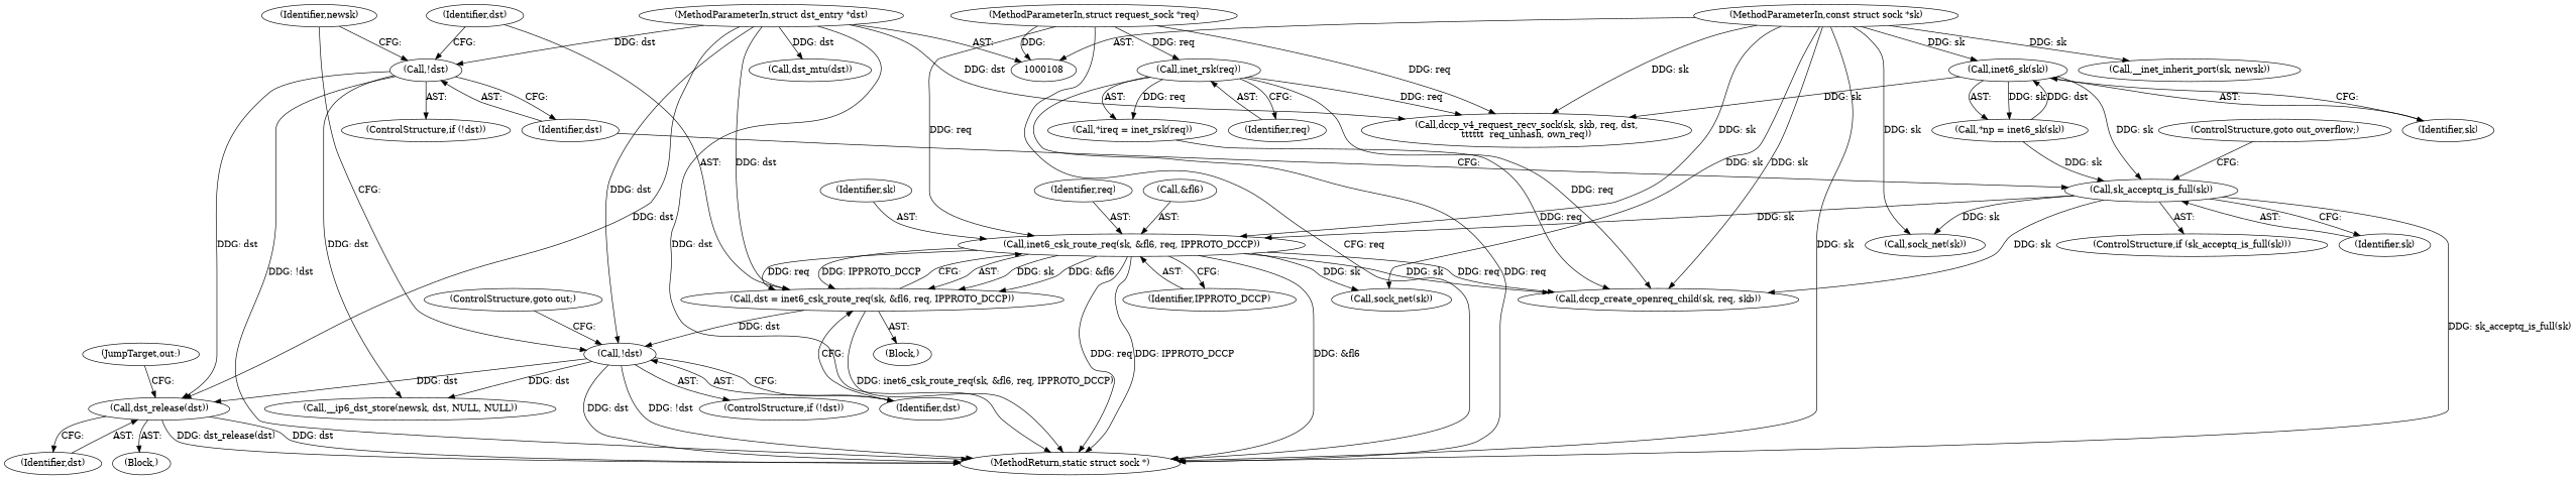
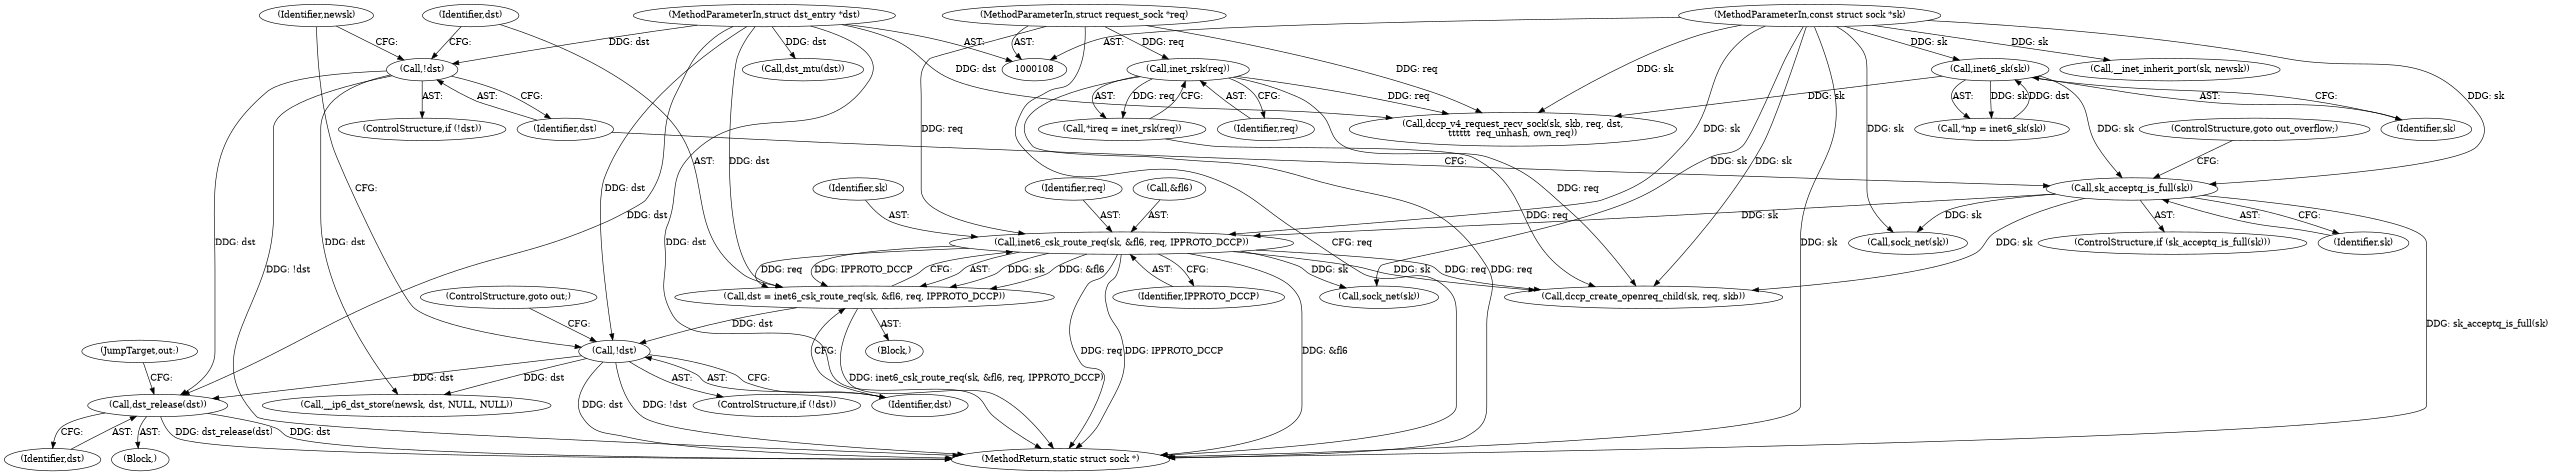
  digraph {
    n1 [label="(Call,dst_release(dst))"]
    n2 [label="(Identifier,dst)"]
    n3 [label="(Block,)"]
    n4 [label="(MethodReturn,static struct sock *)"]
    n5 [label="(Call,!dst)"]
    n6 [label="(ControlStructure,if (!dst))"]
    n7 [label="(Identifier,dst)"]
    n8 [label="(Call,__ip6_dst_store(newsk, dst, NULL, NULL))"]
    n9 [label="(Call,sk_acceptq_is_full(sk))"]
    n10 [label="(MethodParameterIn,struct dst_entry *dst)"]
    n11 [label="(Call,!dst)"]
    n12 [label="(Call,dst = inet6_csk_route_req(sk, &fl6, req, IPPROTO_DCCP))"]
    n13 [label="(Call,dccp_v4_request_recv_sock(sk, skb, req, dst,\n\t\t\t\t\t\t  req_unhash, own_req))"]
    n14 [label="(Call,dst_mtu(dst))"]
    1000108
    n16 [label="(Identifier,dst)"]
    n17 [label="(ControlStructure,if (!dst))"]
    n18 [label="(Call,inet6_csk_route_req(sk, &fl6, req, IPPROTO_DCCP))"]
    n19 [label="(Block,)"]
    n20 [label="(Call,dccp_create_openreq_child(sk, req, skb))"]
    n21 [label="(Call,sock_net(sk))"]
    n22 [label="(Identifier,IPPROTO_DCCP)"]
    n23 [label="(Call,sock_net(sk))"]
    n24 [label="(Identifier,sk)"]
    n25 [label="(ControlStructure,if (sk_acceptq_is_full(sk)))"]
    n26 [label="(Call,inet6_sk(sk))"]
    n27 [label="(Call,*np = inet6_sk(sk))"]
    n28 [label="(Identifier,sk)"]
    n29 [label="(MethodParameterIn,const struct sock *sk)"]
    n30 [label="(Call,__inet_inherit_port(sk, newsk))"]
    n31 [label="(Call,inet_rsk(req))"]
    n32 [label="(Identifier,req)"]
    n33 [label="(Call,*ireq = inet_rsk(req))"]
    n34 [label="(MethodParameterIn,struct request_sock *req)"]
    n35 [label="(Identifier,dst)"]
    n36 [label="(Identifier,newsk)"]
    n37 [label="(ControlStructure,goto out;)"]
    n38 [label="(ControlStructure,goto out_overflow;)"]
    n39 [label="(Call,&fl6)"]
    n40 [label="(JumpTarget,out:)"]
    n41 [label="(Identifier,sk)"]
    n42 [label="(Identifier,req)"]
    n1 -> n2 [label="CFG: "]
    n1 -> n3 [label="AST: "]
    n1 -> n4 [label="DDG: dst"]
    n1 -> n4 [label="DDG: dst_release(dst)"]
    n2 -> n1 [label="AST: "]
    n5 -> n1 [label="DDG: dst"]
    n5 -> n4 [label="DDG: !dst"]
    n5 -> n6 [label="AST: "]
    n5 -> n7 [label="CFG: "]
    n5 -> n8 [label="DDG: dst"]
    n7 -> n5 [label="AST: "]
    n7 -> n9 [label="CFG: "]
    n9 -> n4 [label="DDG: sk_acceptq_is_full(sk)"]
    n9 -> n18 [label="DDG: sk"]
    n9 -> n20 [label="DDG: sk"]
    n9 -> n23 [label="DDG: sk"]
    n9 -> n24 [label="CFG: "]
    n9 -> n25 [label="AST: "]
    n10 -> n1 [label="DDG: dst"]
    n10 -> n4 [label="DDG: dst"]
    n10 -> n5 [label="DDG: dst"]
    n10 -> n11 [label="DDG: dst"]
    n10 -> n12 [label="DDG: dst"]
    n10 -> n13 [label="DDG: dst"]
    n10 -> n14 [label="DDG: dst"]
    n10 -> 1000108 [label="AST: "]
    n11 -> n1 [label="DDG: dst"]
    n11 -> n4 [label="DDG: dst"]
    n11 -> n4 [label="DDG: !dst"]
    n11 -> n8 [label="DDG: dst"]
    n11 -> n16 [label="CFG: "]
    n11 -> n17 [label="AST: "]
    n12 -> n4 [label="DDG: inet6_csk_route_req(sk, &fl6, req, IPPROTO_DCCP)"]
    n12 -> n11 [label="DDG: dst"]
    n12 -> n18 [label="CFG: "]
    n12 -> n19 [label="AST: "]
    n16 -> n11 [label="AST: "]
    n16 -> n12 [label="CFG: "]
    n18 -> n4 [label="DDG: &fl6"]
    n18 -> n4 [label="DDG: req"]
    n18 -> n4 [label="DDG: IPPROTO_DCCP"]
    n18 -> n12 [label="AST: "]
    n18 -> n12 [label="DDG: sk"]
    n18 -> n12 [label="DDG: &fl6"]
    n18 -> n12 [label="DDG: req"]
    n18 -> n12 [label="DDG: IPPROTO_DCCP"]
    n18 -> n20 [label="DDG: sk"]
    n18 -> n20 [label="DDG: req"]
    n18 -> n21 [label="DDG: sk"]
    n18 -> n22 [label="CFG: "]
    n22 -> n18 [label="AST: "]
    n24 -> n9 [label="AST: "]
    n26 -> n9 [label="DDG: sk"]
    n26 -> n13 [label="DDG: sk"]
    n26 -> n27 [label="AST: "]
    n26 -> n27 [label="DDG: sk"]
    n26 -> n28 [label="CFG: "]
    n27 -> n26 [label="DDG: dst"]
    n28 -> n26 [label="AST: "]
    n29 -> n4 [label="DDG: sk"]
-   n27 -> n9 [label="DDG: sk"]
+   n29 -> n9 [label="DDG: sk"]
    n29 -> n13 [label="DDG: sk"]
    n29 -> 1000108 [label="AST: "]
    n29 -> n18 [label="DDG: sk"]
    n29 -> n20 [label="DDG: sk"]
    n29 -> n21 [label="DDG: sk"]
    n29 -> n23 [label="DDG: sk"]
    n29 -> n26 [label="DDG: sk"]
    n29 -> n30 [label="DDG: sk"]
    n31 -> n4 [label="DDG: req"]
    n31 -> n13 [label="DDG: req"]
    n31 -> n20 [label="DDG: req"]
    n31 -> n32 [label="CFG: "]
    n31 -> n33 [label="AST: "]
    n31 -> n33 [label="DDG: req"]
    n32 -> n31 [label="AST: "]
    n33 -> n20 [label="DDG: req"]
+   n33 -> n31 [label="CFG: "]
    n34 -> n4 [label="CFG: req"]
    n34 -> n13 [label="DDG: req"]
-   n34 -> 1000108 [label="DDG: "]
+   n34 -> 1000108 [label="AST: "]
    n34 -> n18 [label="DDG: req"]
    n34 -> n31 [label="DDG: req"]
    n35 -> n5 [label="CFG: "]
    n35 -> n12 [label="AST: "]
    n36 -> n5 [label="CFG: "]
    n36 -> n11 [label="CFG: "]
    n37 -> n11 [label="CFG: "]
    n38 -> n9 [label="CFG: "]
    n39 -> n18 [label="AST: "]
    n40 -> n1 [label="CFG: "]
    n41 -> n18 [label="AST: "]
    n42 -> n18 [label="AST: "]
  }
